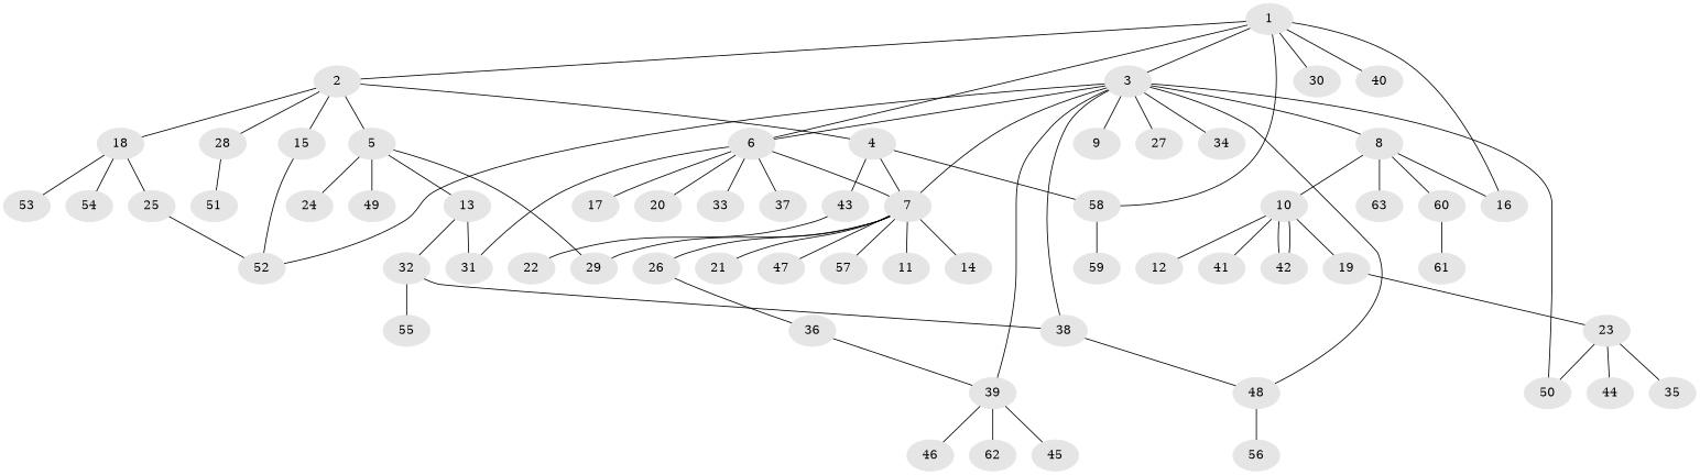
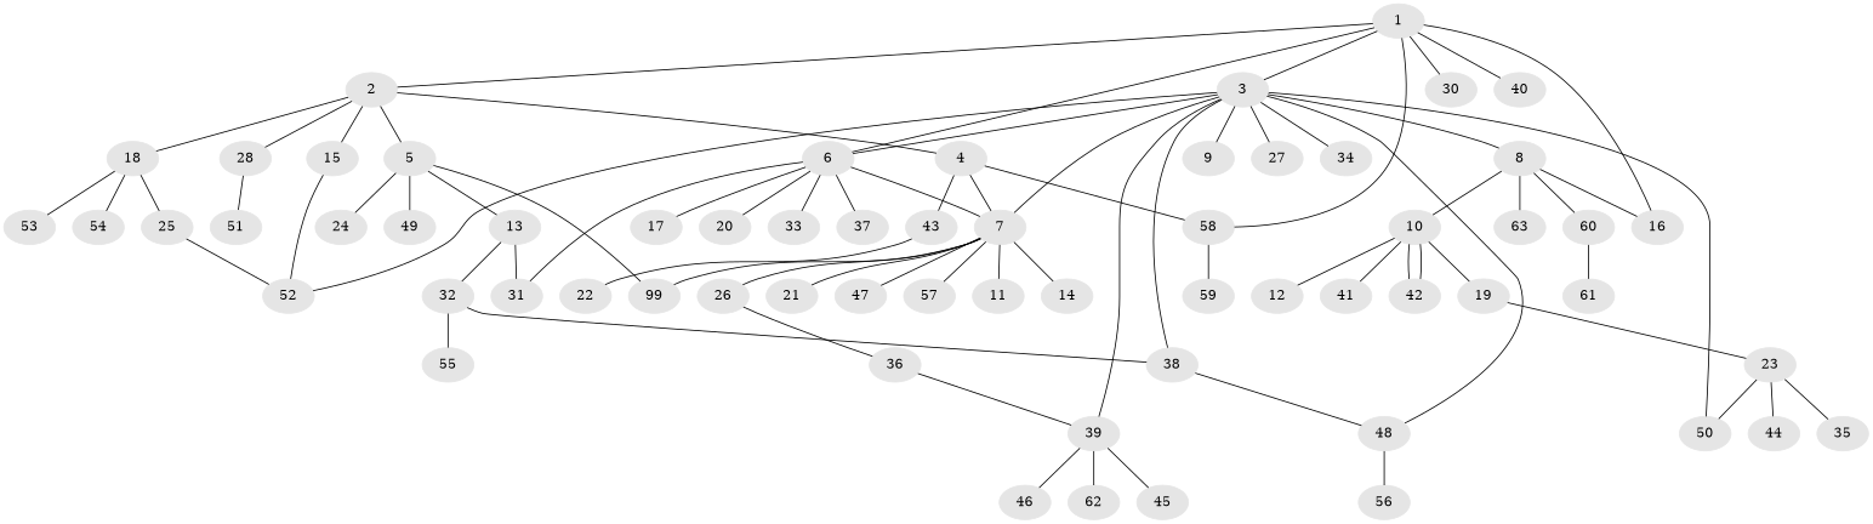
  graph {
    node [color=gray90 style=filled]
    1
    2
    3
    6
    16
    30
    40
    58
    4
    5
    15
    18
    28
    7
    8
    9
    27
    34
    38
    39
    48
    50
    52
    17
    20
    31
    33
    37
    59
    43
    13
    24
-   29
+   29 [label=99]
    49
    25
    53
    54
    51
    11
    14
    21
    26
    47
    57
    63
    10
    60
    45
    46
    62
    56
    22
    32
    36
    12
    19
    41
    42
    61
    23
    55
    35
    44
    1 -- 2
    1 -- 3
    1 -- 6
    1 -- 16
    1 -- 30
    1 -- 40
    1 -- 58
    2 -- 4
    2 -- 5
    2 -- 15
    2 -- 18
    2 -- 28
    3 -- 6
    3 -- 7
    3 -- 8
    3 -- 9
    3 -- 27
    3 -- 34
    3 -- 38
    3 -- 39
    3 -- 48
    3 -- 50
    3 -- 52
    6 -- 7
    6 -- 17
    6 -- 20
    6 -- 31
    6 -- 33
    6 -- 37
    58 -- 59
    4 -- 58
    4 -- 7
    4 -- 43
    5 -- 13
    5 -- 24
    5 -- 29
    5 -- 49
    15 -- 52
    18 -- 25
    18 -- 53
    18 -- 54
    28 -- 51
    7 -- 29
    7 -- 11
    7 -- 14
    7 -- 21
    7 -- 26
    7 -- 47
    7 -- 57
    8 -- 16
    8 -- 63
    8 -- 10
    8 -- 60
    38 -- 48
    39 -- 45
    39 -- 46
    39 -- 62
    48 -- 56
    43 -- 22
    13 -- 31
    13 -- 32
    25 -- 52
    26 -- 36
    10 -- 12
    10 -- 19
    10 -- 41
    10 -- 42
    10 -- 42
    60 -- 61
    32 -- 38
    32 -- 55
    36 -- 39
    19 -- 23
    23 -- 50
    23 -- 35
    23 -- 44
  }
